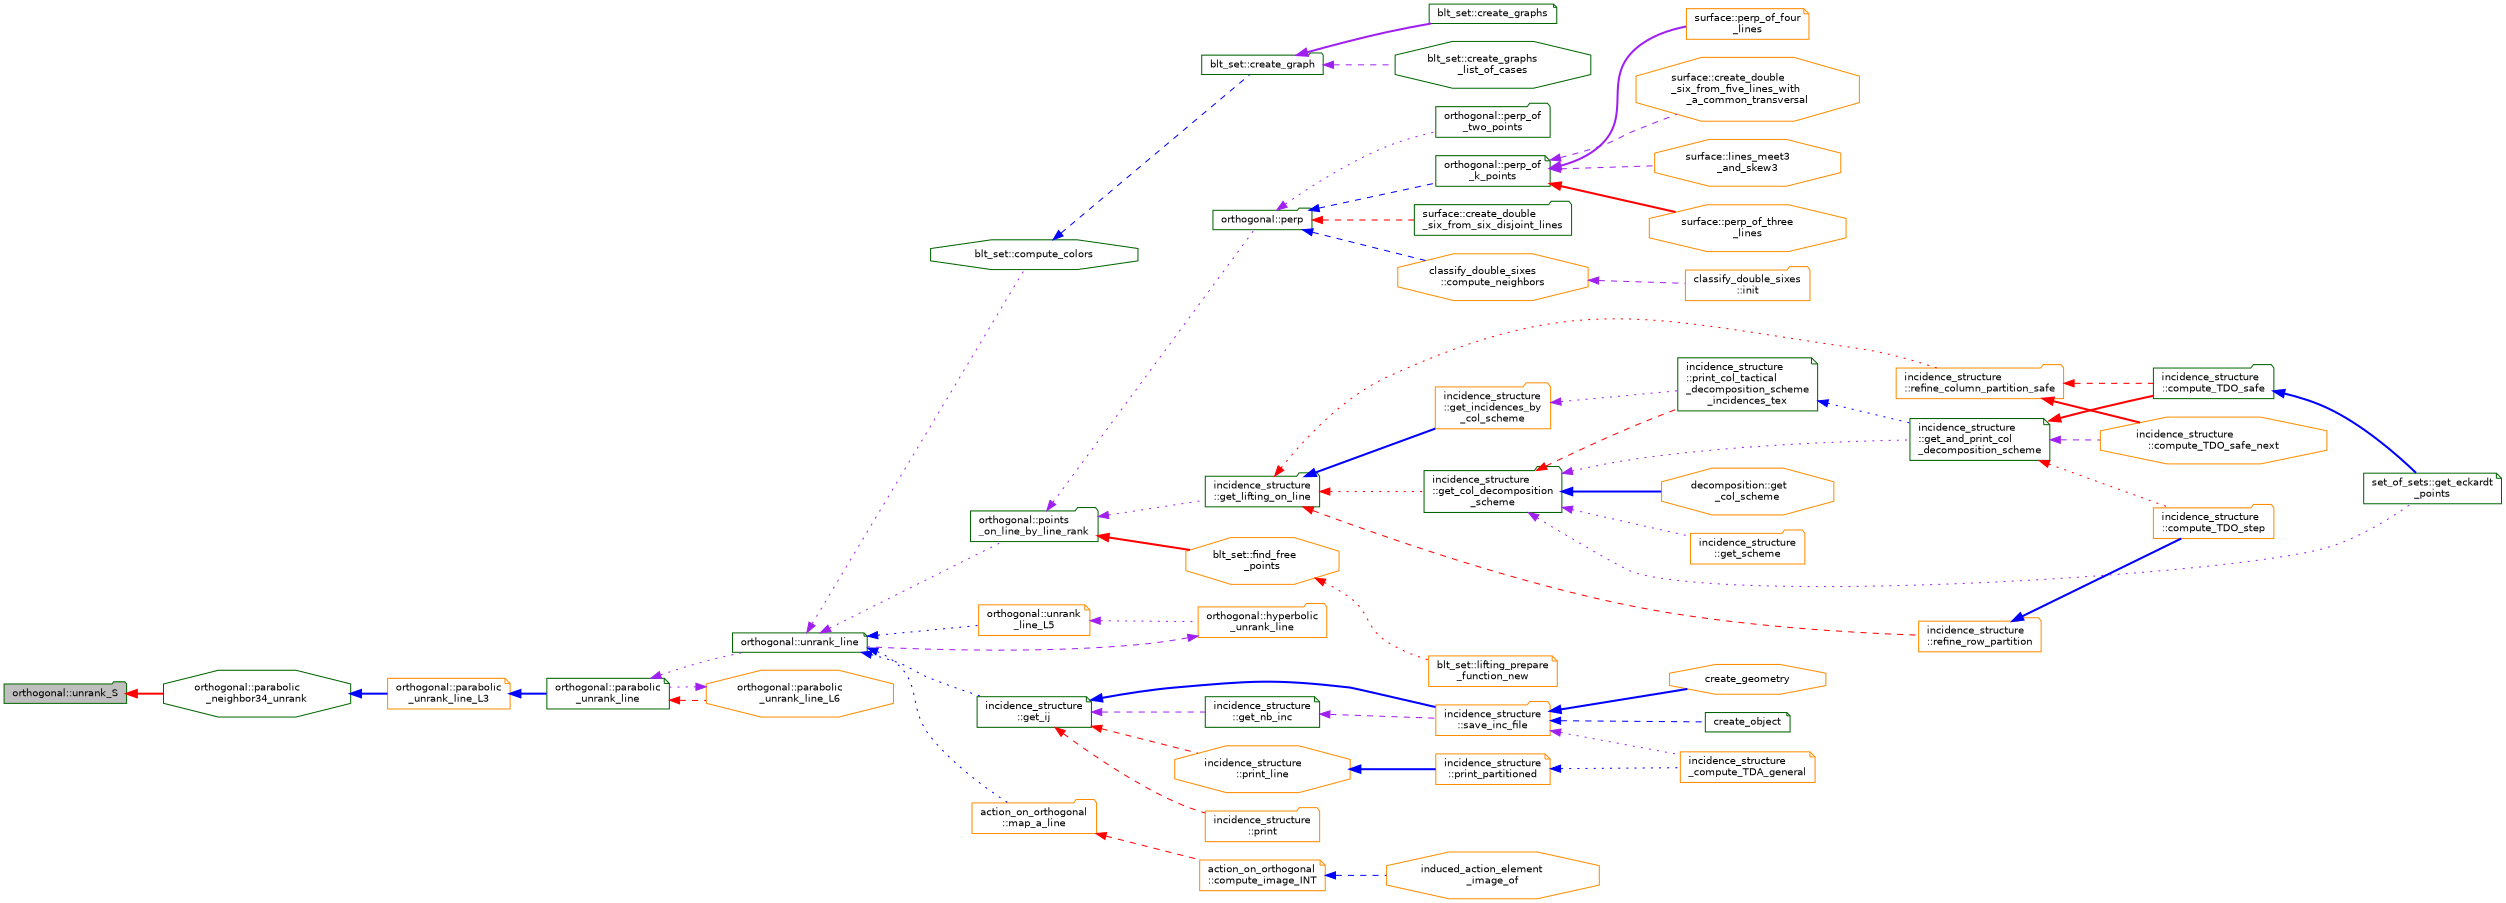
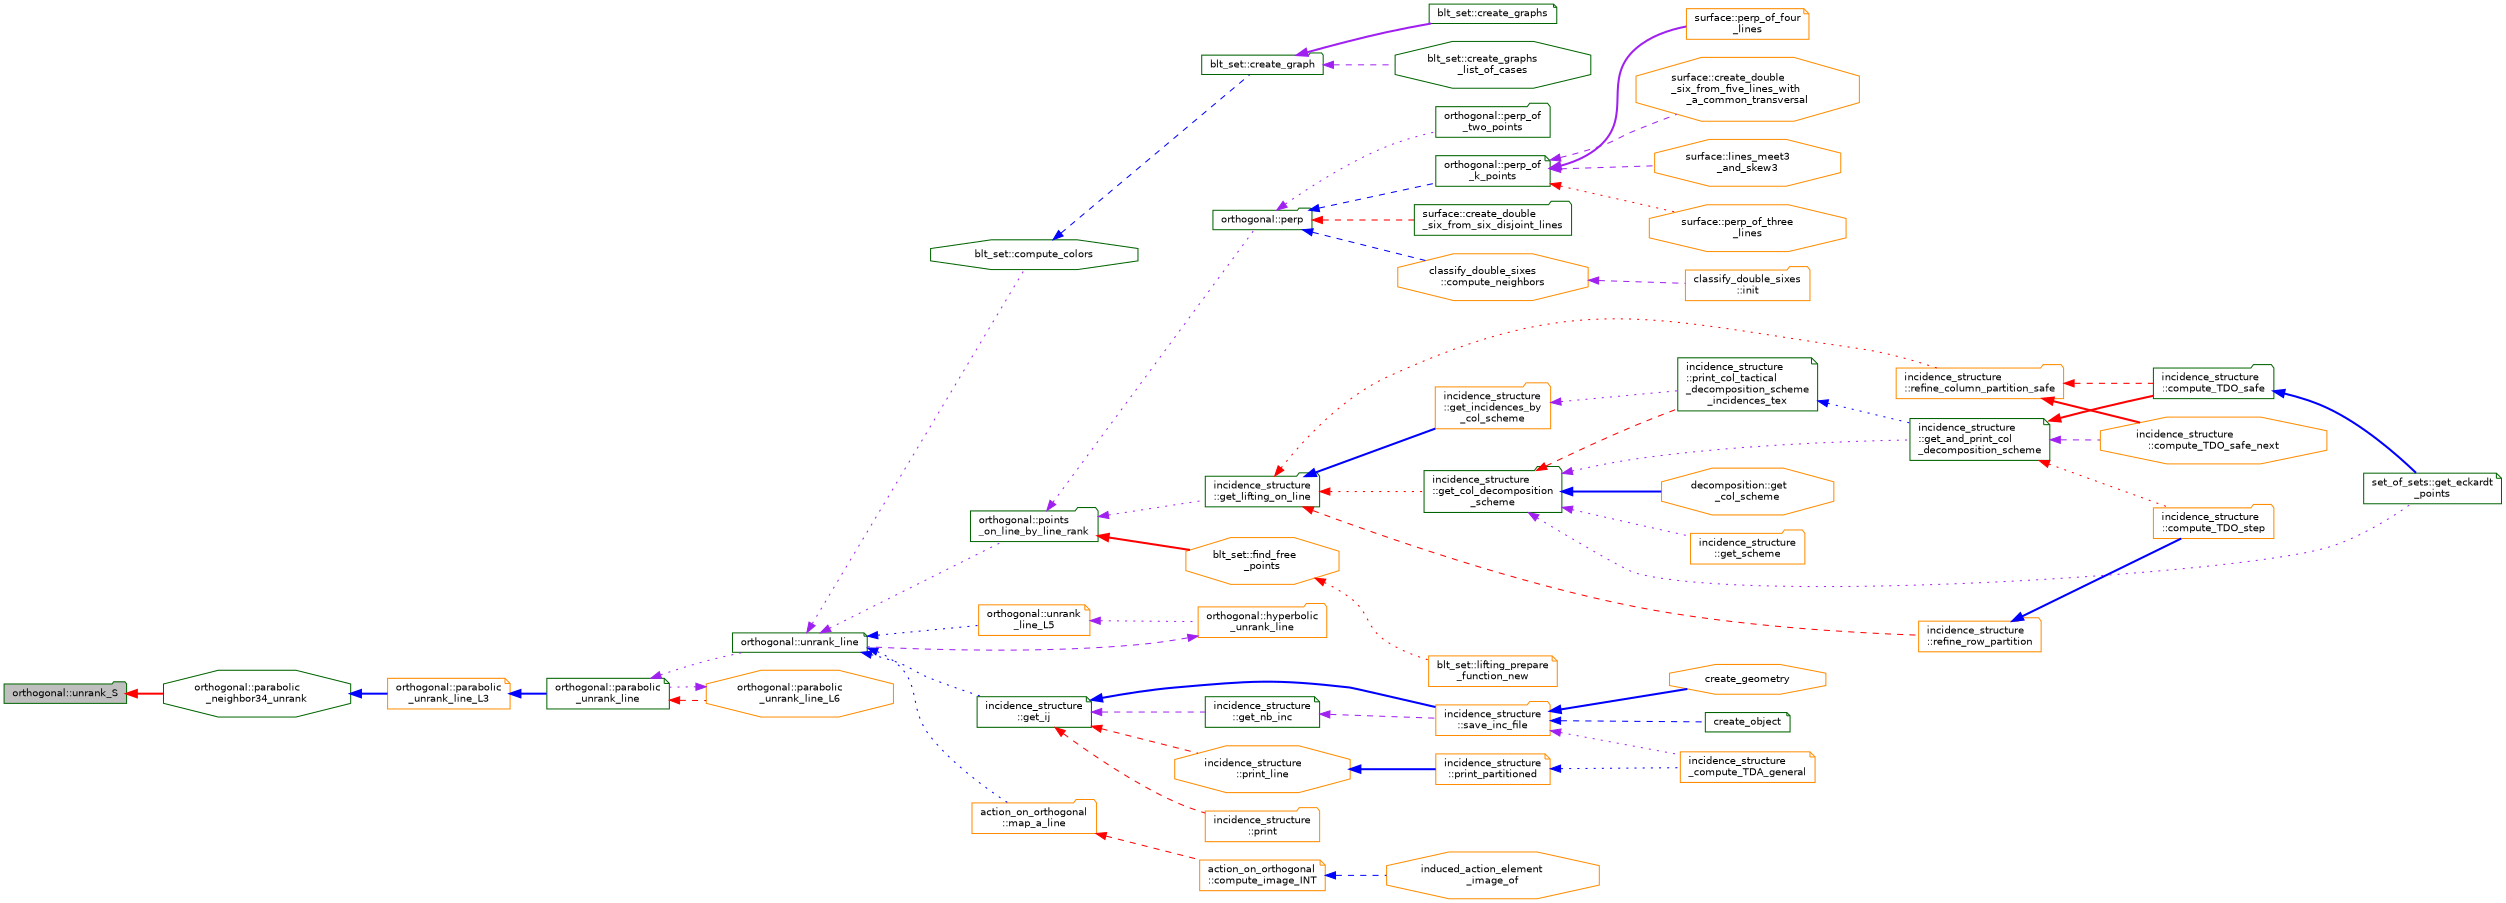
  digraph {
    rankdir=LR
    node [color=darkorange fillcolor=white fontname=Helvetica fontsize=10 shape=folder style=filled]
    edge [color=purple dir=back fontname=Helvetica fontsize=10 labelfontname=Helvetica labelfontsize=10 style=dotted]
    n1 [color=darkgreen fillcolor=grey75 fontcolor=black height=0.2 label="orthogonal::unrank_S" width=0.4]
    n2 [color=darkgreen height=0.2 label="orthogonal::parabolic\l_neighbor34_unrank" shape=octagon width=0.4]
    n3 [height=0.2 label="orthogonal::parabolic\l_unrank_line_L3" shape=note width=0.4]
    n4 [color=darkgreen height=0.2 label="orthogonal::parabolic\l_unrank_line" shape=note width=0.4]
    n5 [color=darkgreen height=0.2 label="orthogonal::unrank_line" shape=note width=0.4]
    n6 [height=0.2 label="orthogonal::parabolic\l_unrank_line_L6" shape=octagon width=0.4]
    n7 [color=darkgreen height=0.2 label="blt_set::compute_colors" shape=octagon width=0.4]
    n8 [color=darkgreen height=0.2 label="orthogonal::points\l_on_line_by_line_rank" width=0.4]
    n9 [height=0.2 label="orthogonal::unrank\l_line_L5" shape=note width=0.4]
    n10 [color=darkgreen height=0.2 label="incidence_structure\l::get_ij" shape=note width=0.4]
    n11 [height=0.2 label="action_on_orthogonal\l::map_a_line" width=0.4]
    n12 [color=darkgreen height=0.2 label="blt_set::create_graph" width=0.4]
    n13 [height=0.2 label="blt_set::find_free\l_points" shape=octagon width=0.4]
    n14 [color=darkgreen height=0.2 label="orthogonal::perp" width=0.4]
    n15 [color=darkgreen height=0.2 label="incidence_structure\l::get_lifting_on_line" width=0.4]
    n16 [height=0.2 label="orthogonal::hyperbolic\l_unrank_line" width=0.4]
    n17 [color=darkgreen height=0.2 label="incidence_structure\l::get_nb_inc" shape=note width=0.4]
    n18 [height=0.2 label="incidence_structure\l::save_inc_file" width=0.4]
    n19 [height=0.2 label="incidence_structure\l::print" width=0.4]
    n20 [height=0.2 label="incidence_structure\l::print_line" shape=octagon width=0.4]
    n21 [height=0.2 label="action_on_orthogonal\l::compute_image_INT" shape=note width=0.4]
    n22 [color=darkgreen height=0.2 label="blt_set::create_graphs" shape=note width=0.4]
    n23 [color=darkgreen height=0.2 label="blt_set::create_graphs\l_list_of_cases" shape=octagon width=0.4]
    n24 [height=0.2 label="blt_set::lifting_prepare\l_function_new" shape=note width=0.4]
    n25 [color=darkgreen height=0.2 label="orthogonal::perp_of\l_two_points" width=0.4]
    n26 [color=darkgreen height=0.2 label="orthogonal::perp_of\l_k_points" shape=note width=0.4]
    n27 [color=darkgreen height=0.2 label="surface::create_double\l_six_from_six_disjoint_lines" width=0.4]
    n28 [height=0.2 label="classify_double_sixes\l::compute_neighbors" shape=octagon width=0.4]
    n29 [height=0.2 label="incidence_structure\l::refine_column_partition_safe" width=0.4]
    n30 [height=0.2 label="incidence_structure\l::refine_row_partition" width=0.4]
    n31 [height=0.2 label="incidence_structure\l::get_incidences_by\l_col_scheme" width=0.4]
    n32 [color=darkgreen height=0.2 label="incidence_structure\l::get_col_decomposition\l_scheme" width=0.4]
    n33 [height=0.2 label="surface::lines_meet3\l_and_skew3" shape=octagon width=0.4]
    n34 [height=0.2 label="surface::perp_of_three\l_lines" shape=octagon width=0.4]
    n35 [height=0.2 label="surface::perp_of_four\l_lines" shape=note width=0.4]
    n36 [height=0.2 label="surface::create_double\l_six_from_five_lines_with\l_a_common_transversal" shape=octagon width=0.4]
    n37 [height=0.2 label="classify_double_sixes\l::init" width=0.4]
    n38 [height=0.2 label="incidence_structure\l::compute_TDO_safe_next" shape=octagon width=0.4]
    n39 [color=darkgreen height=0.2 label="incidence_structure\l::compute_TDO_safe" width=0.4]
    n40 [height=0.2 label="incidence_structure\l::compute_TDO_step" width=0.4]
    n41 [color=darkgreen height=0.2 label="incidence_structure\l::print_col_tactical\l_decomposition_scheme\l_incidences_tex" shape=note width=0.4]
    n42 [color=darkgreen height=0.2 label="set_of_sets::get_eckardt\l_points" shape=note width=0.4]
    n43 [color=darkgreen height=0.2 label="incidence_structure\l::get_and_print_col\l_decomposition_scheme" shape=note width=0.4]
    n44 [height=0.2 label="decomposition::get\l_col_scheme" shape=octagon width=0.4]
    n45 [height=0.2 label="incidence_structure\l::get_scheme" width=0.4]
    n46 [color=darkgreen height=0.2 label=create_object shape=note width=0.4]
    n47 [height=0.2 label=create_geometry shape=octagon width=0.4]
    n48 [height=0.2 label="incidence_structure\l_compute_TDA_general" shape=note width=0.4]
    n49 [height=0.2 label="incidence_structure\l::print_partitioned" shape=note width=0.4]
    n50 [height=0.2 label="induced_action_element\l_image_of" shape=octagon width=0.4]
    n1 -> n2 [color=red style=bold]
    n2 -> n3 [color=blue style=bold]
    n3 -> n4 [color=blue style=bold]
    n4 -> n5
    n4 -> n6 [color=red style=dashed]
    n5 -> n7
    n5 -> n8
    n5 -> n9 [color=blue]
    n5 -> n10 [color=blue]
    n5 -> n11 [color=blue]
    n6 -> n4
    n7 -> n12 [color=blue style=dashed]
    n8 -> n13 [color=red style=bold]
    n8 -> n14
    n8 -> n15
    n9 -> n16
    n10 -> n17 [style=dashed]
    n10 -> n18 [color=blue style=bold]
    n10 -> n19 [color=red style=dashed]
    n10 -> n20 [color=red style=dashed]
    n11 -> n21 [color=red style=dashed]
    n12 -> n22 [style=bold]
    n12 -> n23 [style=dashed]
    n13 -> n24 [color=red]
    n14 -> n25
    n14 -> n26 [color=blue style=dashed]
    n14 -> n27 [color=red style=dashed]
    n14 -> n28 [color=blue style=dashed]
    n15 -> n29 [color=red]
    n15 -> n30 [color=red style=dashed]
    n15 -> n31 [color=blue style=bold]
    n15 -> n32 [color=red]
    n16 -> n5 [style=dashed]
    n17 -> n18 [style=dashed]
    n18 -> n46 [color=blue style=dashed]
    n18 -> n47 [color=blue style=bold]
    n18 -> n48
    n20 -> n49 [color=blue style=bold]
    n21 -> n50 [color=blue style=dashed]
    n26 -> n33 [style=dashed]
-   n26 -> n34 [color=red style=bold]
+   n26 -> n34 [color=red]
    n26 -> n35 [style=bold]
    n26 -> n36 [style=dashed]
    n28 -> n37 [style=dashed]
    n29 -> n38 [color=red style=bold]
    n29 -> n39 [color=red style=dashed]
    n30 -> n40 [color=blue style=bold]
    n31 -> n41
    n32 -> n41 [color=red style=dashed]
    n32 -> n42
    n32 -> n43
    n32 -> n44 [color=blue style=bold]
    n32 -> n45
    n39 -> n42 [color=blue style=bold]
    n41 -> n43 [color=blue]
    n43 -> n38 [style=dashed]
    n43 -> n39 [color=red style=bold]
    n43 -> n40 [color=red]
    n49 -> n48 [color=blue]
  }
